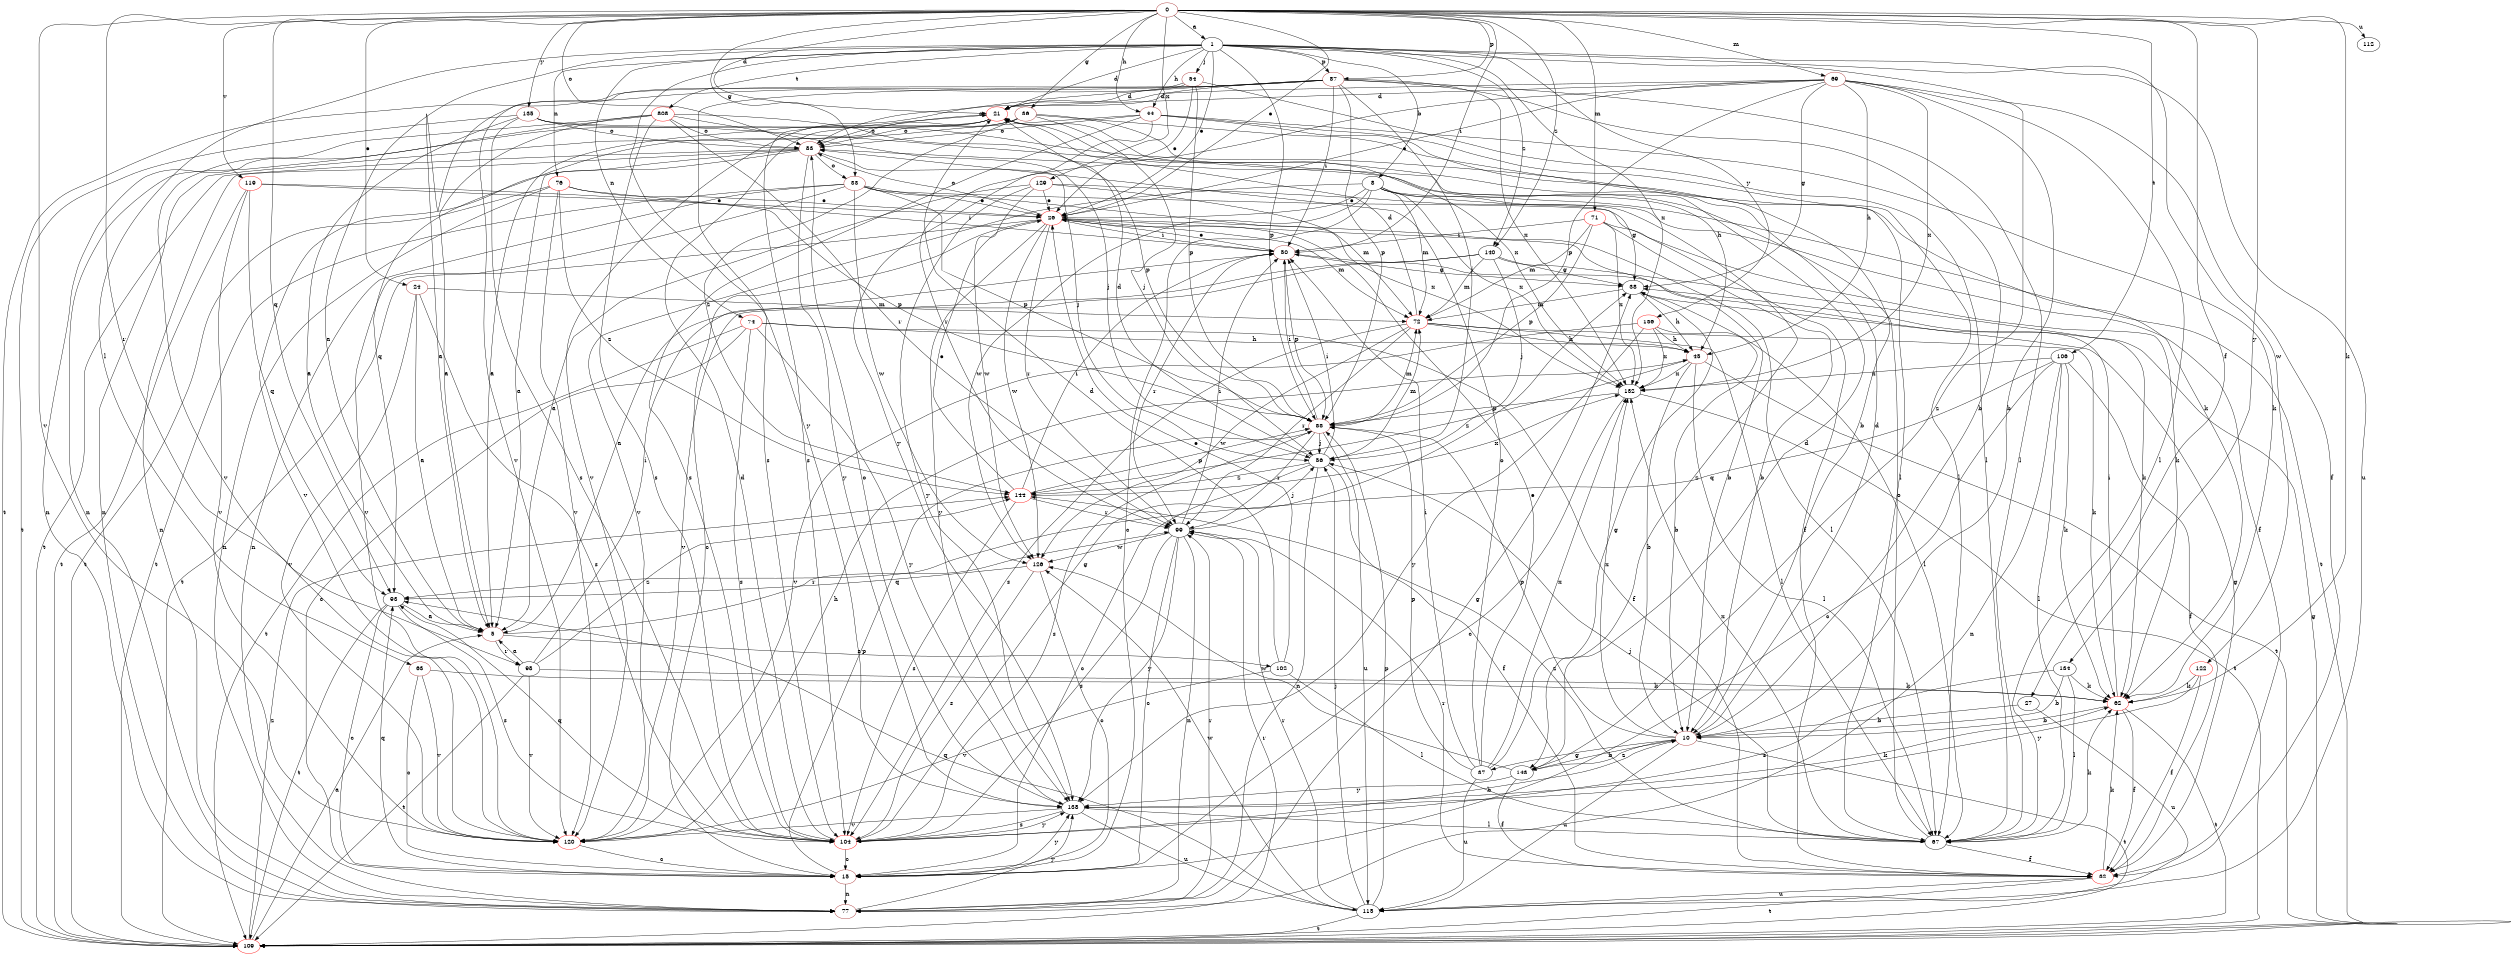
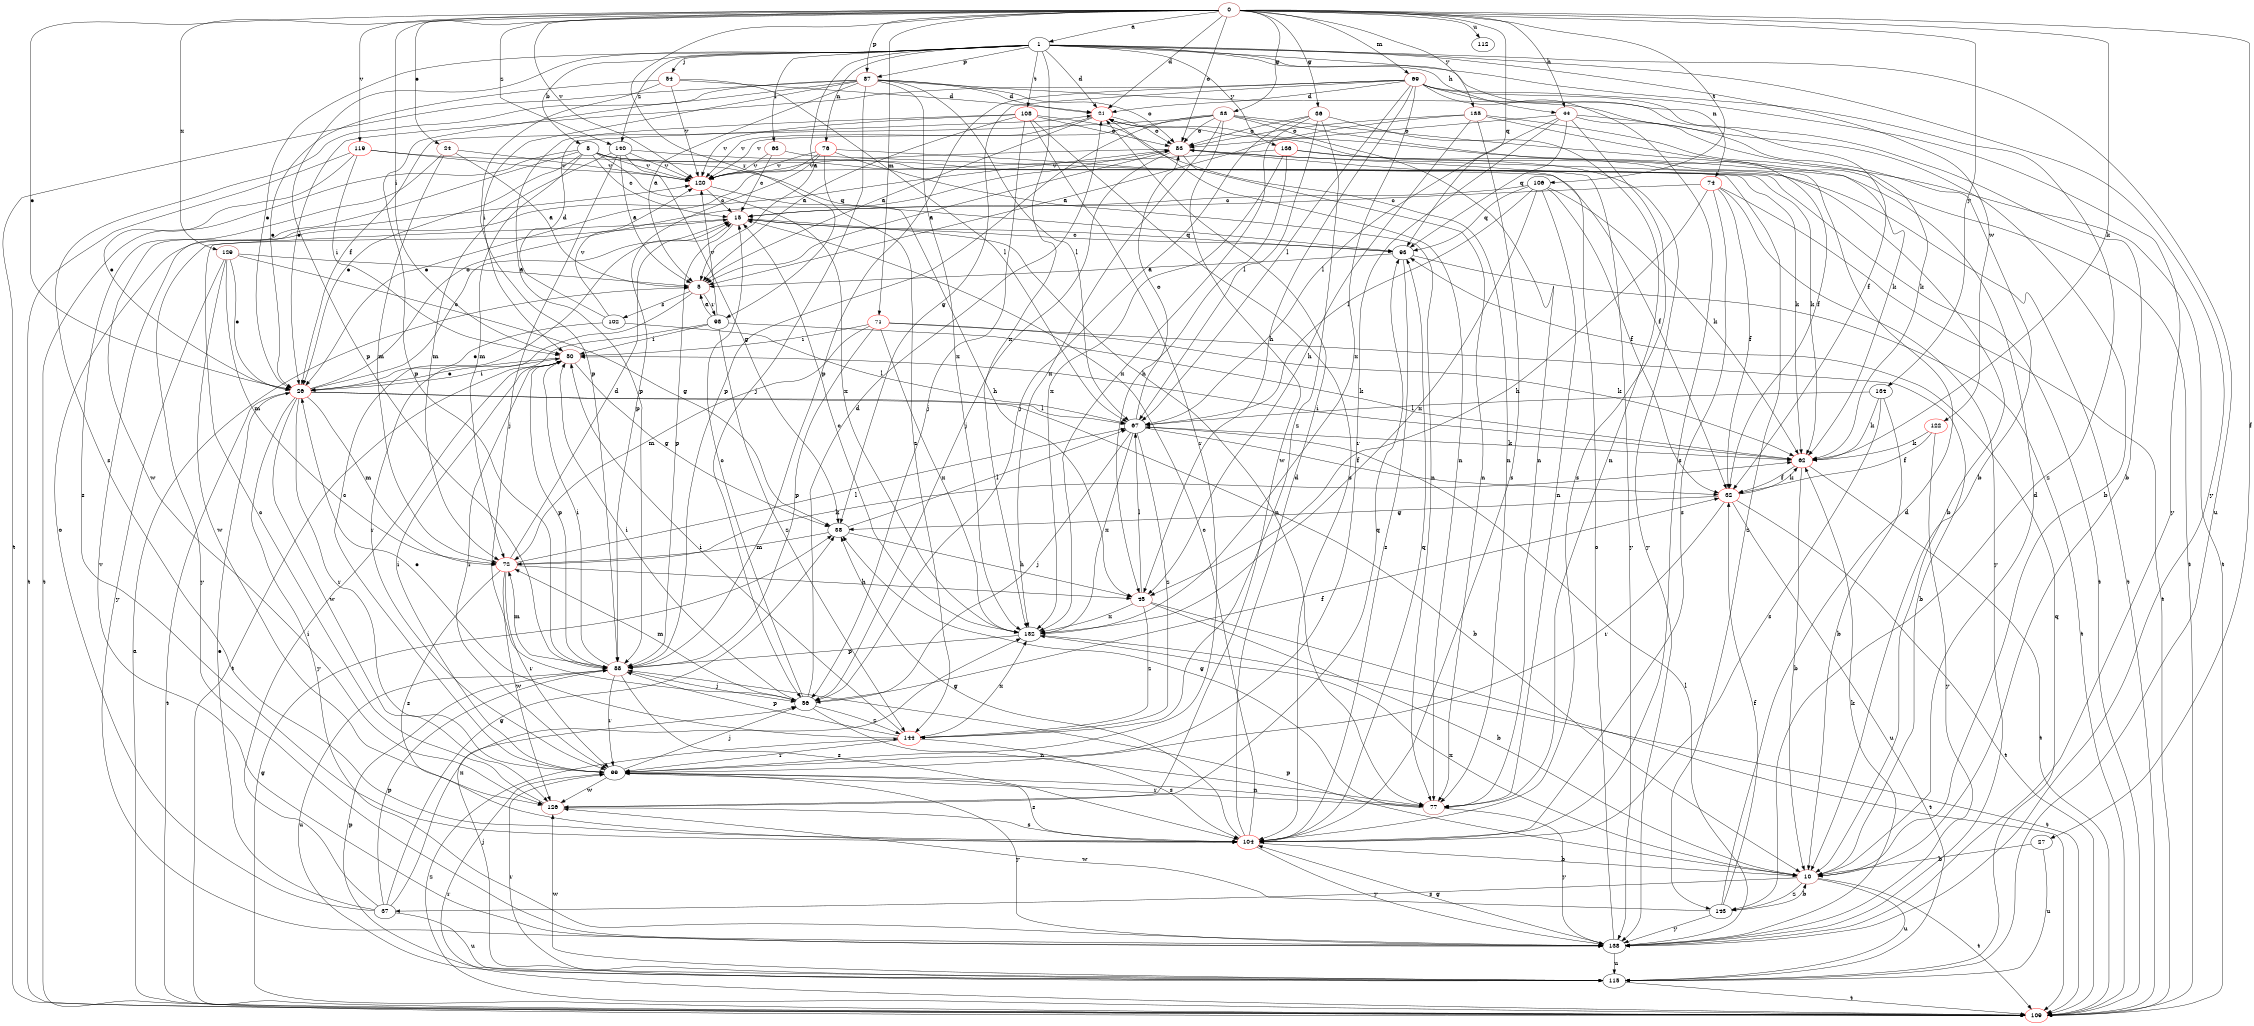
  strict digraph {
    node [color=brown]
    1 [color=black]
    0
    21 [color=red]
    24
    26 [color=red]
    27 [color=black]
    33
    36
    44
    50
    62 [color=red]
    69
    71 [color=red]
    83
    87
    93 [color=black]
    98 [color=black]
    106 [color=black]
    112 [color=black]
    119 [color=red]
    120 [color=red]
    129
    134 [color=black]
    135
    140 [color=black]
    5
    8 [color=black]
    54
    63
    74 [color=red]
    76 [color=red]
    88
-   108 [color=red label=808]
+   108 [color=red]
    115 [color=black]
    122 [color=red]
    132 [color=black]
    136 [color=red]
    138 [color=black]
    143 [color=black]
    77
    72 [color=red]
    104 [color=red]
    99 [color=black]
    15
    109 [color=red]
    126
    10
    67 [color=black]
    32 [color=red]
    56 [color=black]
    144 [color=red]
    38 [color=black]
    45
    102 [color=black]
    37 [color=black]
    1 -> 21 [label=d]
    1 -> 26 [label=e]
    1 -> 44 [label=h]
    1 -> 87 [label=p]
    1 -> 140 [label=z]
    1 -> 5 [label=a]
    1 -> 8 [label=b]
    1 -> 54 [label=j]
    1 -> 63 [label=l]
    1 -> 74 [label=n]
    1 -> 76 [label=n]
    1 -> 88 [label=p]
    1 -> 108 [label=t]
    1 -> 115 [label=u]
    1 -> 122 [label=w]
    1 -> 132 [label=x]
    1 -> 136 [label=y]
    1 -> 138 [label=y]
    1 -> 143 [label=z]
    0 -> 1 [label=a]
    0 -> 21 [label=d]
    0 -> 24 [label=e]
    0 -> 26 [label=e]
    0 -> 27 [label=f]
    0 -> 33 [label=g]
    0 -> 36 [label=g]
    0 -> 44 [label=h]
    0 -> 50 [label=i]
    0 -> 62 [label=k]
    0 -> 69 [label=m]
    0 -> 71 [label=m]
    0 -> 83 [label=o]
    0 -> 87 [label=p]
    0 -> 93 [label=q]
    0 -> 98 [label=r]
    0 -> 106 [label=t]
    0 -> 112 [label=u]
    0 -> 119 [label=v]
    0 -> 120 [label=v]
    0 -> 129 [label=x]
    0 -> 134 [label=y]
    0 -> 135 [label=y]
    0 -> 140 [label=z]
    21 -> 83 [label=o]
    21 -> 120 [label=v]
    21 -> 5 [label=a]
    21 -> 77 [label=n]
    24 -> 120 [label=v]
    24 -> 5 [label=a]
    24 -> 72 [label=m]
    24 -> 104 [label=s]
    26 -> 50 [label=i]
    26 -> 83 [label=o]
    26 -> 138 [label=y]
    26 -> 72 [label=m]
    26 -> 99 [label=r]
    26 -> 15 [label=c]
    26 -> 109 [label=t]
    26 -> 126 [label=w]
    26 -> 10 [label=b]
    26 -> 67 [label=l]
    27 -> 115 [label=u]
    27 -> 10 [label=b]
-   33 -> 26 [label=e]
-   83 -> 33 [label=o]
+   33 -> 26 [label=f]
+   33 -> 83 [label=o]
    33 -> 120 [label=v]
    33 -> 88 [label=p]
    33 -> 132 [label=x]
    33 -> 77 [label=n]
    33 -> 109 [label=t]
    33 -> 126 [label=w]
    33 -> 32 [label=f]
    36 -> 83 [label=o]
    36 -> 132 [label=x]
    36 -> 77 [label=n]
    36 -> 67 [label=l]
    36 -> 56 [label=j]
    36 -> 144 [label=z]
    44 -> 62 [label=k]
    44 -> 83 [label=o]
    44 -> 93 [label=q]
    44 -> 104 [label=s]
    44 -> 99 [label=r]
    44 -> 10 [label=b]
    44 -> 67 [label=l]
    50 -> 26 [label=e]
    50 -> 88 [label=p]
    50 -> 99 [label=r]
    50 -> 38 [label=g]
    62 -> 50 [label=i]
    62 -> 109 [label=t]
    62 -> 10 [label=b]
    62 -> 32 [label=f]
    69 -> 21 [label=d]
    69 -> 26 [label=e]
    69 -> 88 [label=p]
    69 -> 132 [label=x]
    69 -> 138 [label=y]
    69 -> 104 [label=s]
    69 -> 10 [label=b]
    69 -> 67 [label=l]
    69 -> 32 [label=f]
    69 -> 38 [label=g]
    69 -> 45 [label=h]
    71 -> 50 [label=i]
    71 -> 62 [label=k]
    71 -> 88 [label=p]
    71 -> 132 [label=x]
    71 -> 72 [label=m]
    71 -> 10 [label=b]
    83 -> 120 [label=v]
    83 -> 5 [label=a]
    83 -> 138 [label=y]
    83 -> 77 [label=n]
    83 -> 109 [label=t]
    83 -> 56 [label=j]
    87 -> 21 [label=d]
    87 -> 50 [label=i]
    87 -> 83 [label=o]
    87 -> 5 [label=a]
    87 -> 88 [label=p]
    87 -> 132 [label=x]
    87 -> 104 [label=s]
    87 -> 109 [label=t]
    87 -> 10 [label=b]
    87 -> 67 [label=l]
    87 -> 56 [label=j]
    93 -> 5 [label=a]
    93 -> 104 [label=s]
    93 -> 15 [label=c]
    93 -> 109 [label=t]
    98 -> 50 [label=i]
    98 -> 62 [label=k]
    98 -> 120 [label=v]
    98 -> 5 [label=a]
    98 -> 109 [label=t]
    98 -> 144 [label=z]
    106 -> 62 [label=k]
    106 -> 93 [label=q]
    106 -> 132 [label=x]
    106 -> 77 [label=n]
    106 -> 15 [label=c]
    106 -> 67 [label=l]
    106 -> 32 [label=f]
    119 -> 26 [label=e]
    119 -> 50 [label=i]
    119 -> 93 [label=q]
    119 -> 120 [label=v]
    119 -> 109 [label=t]
    120 -> 15 [label=c]
    120 -> 45 [label=h]
    129 -> 26 [label=e]
    129 -> 5 [label=a]
    129 -> 138 [label=y]
    129 -> 72 [label=m]
    129 -> 126 [label=w]
    129 -> 38 [label=g]
    134 -> 62 [label=k]
    134 -> 104 [label=s]
    134 -> 10 [label=b]
    134 -> 67 [label=l]
    135 -> 62 [label=k]
    135 -> 83 [label=o]
    135 -> 5 [label=a]
    135 -> 104 [label=s]
    135 -> 109 [label=t]
    135 -> 45 [label=h]
    140 -> 62 [label=k]
    140 -> 120 [label=v]
    140 -> 5 [label=a]
    140 -> 72 [label=m]
    140 -> 56 [label=j]
    140 -> 38 [label=g]
    5 -> 98 [label=r]
    5 -> 99 [label=r]
    5 -> 102 [label=s]
    8 -> 26 [label=e]
    8 -> 120 [label=v]
    8 -> 132 [label=x]
    8 -> 143 [label=z]
    8 -> 72 [label=m]
    8 -> 15 [label=c]
    8 -> 109 [label=t]
    8 -> 126 [label=w]
    8 -> 32 [label=f]
    54 -> 21 [label=d]
    54 -> 26 [label=e]
    54 -> 120 [label=v]
    54 -> 88 [label=p]
    54 -> 67 [label=l]
    63 -> 62 [label=k]
    63 -> 120 [label=v]
    63 -> 15 [label=c]
    74 -> 138 [label=y]
    74 -> 104 [label=s]
    74 -> 15 [label=c]
    74 -> 109 [label=t]
    74 -> 32 [label=f]
    74 -> 45 [label=h]
    76 -> 26 [label=e]
    76 -> 120 [label=v]
    76 -> 88 [label=p]
    76 -> 77 [label=n]
    76 -> 109 [label=t]
    76 -> 144 [label=z]
    88 -> 50 [label=i]
    88 -> 115 [label=u]
    88 -> 72 [label=m]
    88 -> 104 [label=s]
    88 -> 99 [label=r]
    88 -> 56 [label=j]
    108 -> 83 [label=o]
    108 -> 120 [label=v]
    108 -> 5 [label=a]
    108 -> 88 [label=p]
    108 -> 77 [label=n]
    108 -> 104 [label=s]
    108 -> 99 [label=r]
    108 -> 56 [label=j]
    115 -> 93 [label=q]
    115 -> 88 [label=p]
    115 -> 99 [label=r]
    115 -> 109 [label=t]
    115 -> 126 [label=w]
    115 -> 56 [label=j]
    122 -> 62 [label=k]
    122 -> 138 [label=y]
    122 -> 32 [label=f]
    132 -> 88 [label=p]
    132 -> 15 [label=c]
    132 -> 109 [label=t]
    136 -> 120 [label=v]
    136 -> 132 [label=x]
    136 -> 138 [label=y]
    136 -> 10 [label=b]
    136 -> 45 [label=h]
    138 -> 62 [label=k]
    138 -> 83 [label=o]
    138 -> 120 [label=v]
    138 -> 115 [label=u]
    138 -> 104 [label=s]
    138 -> 67 [label=l]
    143 -> 21 [label=d]
    143 -> 138 [label=y]
    143 -> 126 [label=w]
    143 -> 10 [label=b]
    143 -> 32 [label=f]
    77 -> 138 [label=y]
    77 -> 99 [label=r]
    77 -> 38 [label=g]
-   72 -> 21 [label=d]
+   72 -> 15 [label=d]
    72 -> 62 [label=k]
    72 -> 104 [label=s]
    72 -> 99 [label=r]
    72 -> 126 [label=w]
    72 -> 67 [label=l]
    72 -> 45 [label=h]
    104 -> 21 [label=d]
    104 -> 93 [label=q]
    104 -> 138 [label=y]
    104 -> 15 [label=c]
    104 -> 10 [label=b]
    104 -> 38 [label=g]
    99 -> 50 [label=i]
    99 -> 138 [label=y]
    99 -> 77 [label=n]
    99 -> 104 [label=s]
    99 -> 15 [label=c]
    99 -> 126 [label=w]
    99 -> 56 [label=j]
    15 -> 93 [label=q]
    15 -> 88 [label=p]
    15 -> 138 [label=y]
    15 -> 77 [label=n]
    109 -> 5 [label=a]
    109 -> 99 [label=r]
    109 -> 144 [label=z]
    109 -> 38 [label=g]
    126 -> 93 [label=q]
    126 -> 104 [label=s]
    126 -> 15 [label=c]
    10 -> 21 [label=d]
    10 -> 88 [label=p]
    10 -> 115 [label=u]
    10 -> 132 [label=x]
    10 -> 143 [label=z]
    10 -> 109 [label=t]
    10 -> 37 [label=g]
    67 -> 62 [label=k]
    67 -> 83 [label=o]
    67 -> 132 [label=x]
    67 -> 32 [label=f]
    67 -> 56 [label=j]
    67 -> 144 [label=z]
    32 -> 62 [label=k]
    32 -> 115 [label=u]
    32 -> 99 [label=r]
    32 -> 109 [label=t]
    32 -> 38 [label=g]
    56 -> 21 [label=d]
    56 -> 50 [label=i]
    56 -> 77 [label=n]
    56 -> 72 [label=m]
    56 -> 15 [label=c]
    56 -> 32 [label=f]
    56 -> 144 [label=z]
    144 -> 26 [label=e]
    144 -> 50 [label=i]
    144 -> 88 [label=p]
    144 -> 132 [label=x]
    144 -> 104 [label=s]
    144 -> 99 [label=r]
    38 -> 72 [label=m]
    38 -> 67 [label=l]
    38 -> 45 [label=h]
    45 -> 132 [label=x]
    45 -> 109 [label=t]
    45 -> 10 [label=b]
    45 -> 67 [label=l]
    45 -> 144 [label=z]
    102 -> 21 [label=d]
    102 -> 26 [label=e]
    102 -> 120 [label=v]
    102 -> 67 [label=l]
    37 -> 26 [label=e]
    37 -> 50 [label=i]
    37 -> 83 [label=o]
    37 -> 88 [label=p]
    37 -> 115 [label=u]
    37 -> 132 [label=x]
    37 -> 38 [label=g]
  }
